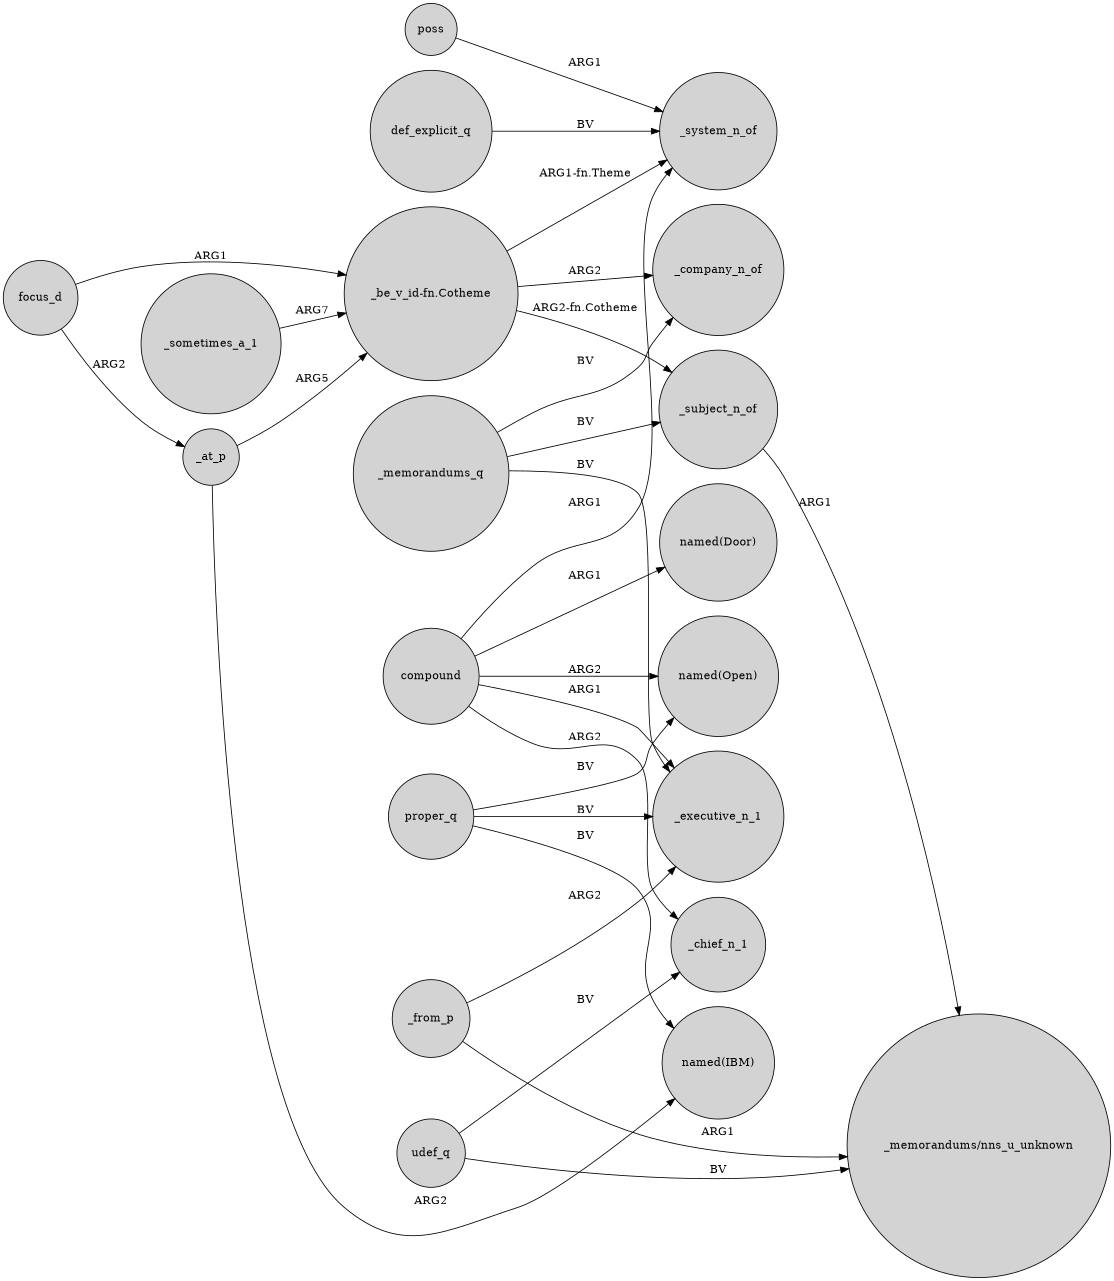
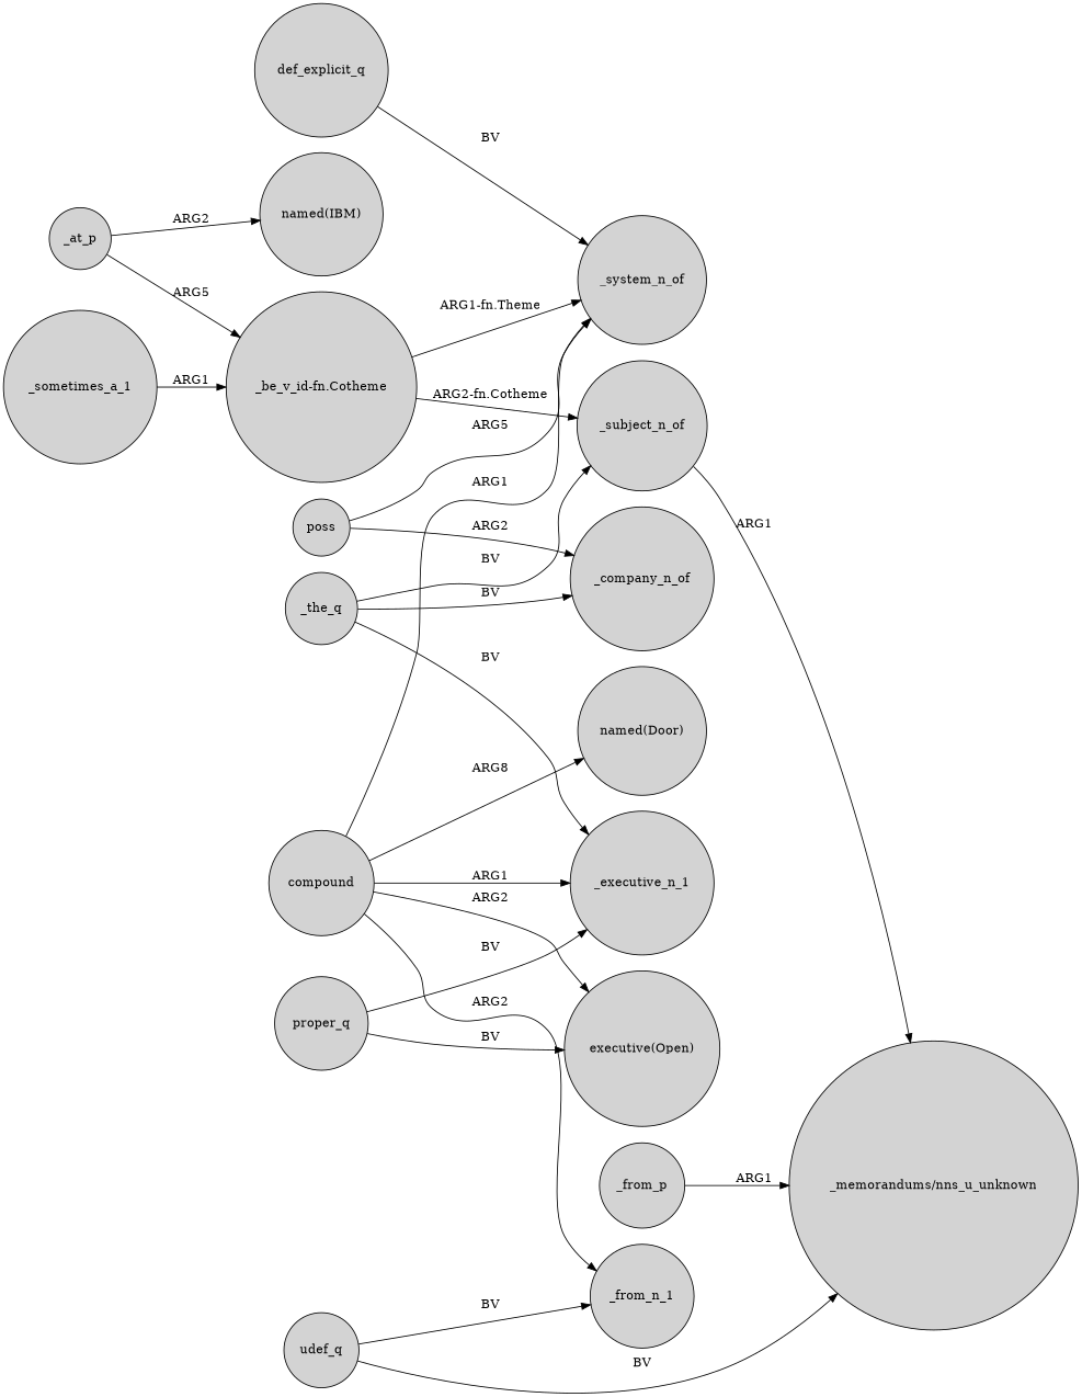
  digraph {
    rankdir=LR
    node [shape=circle style=filled]
    compound
    _system_n_of
    "named(Door)"
-   _chief_n_1
-   "named(Open)"
+   _chief_n_1 [label=_from_n_1]
+   "named(Open)" [label="executive(Open)"]
    _executive_n_1
    proper_q
    "named(IBM)"
    poss
    _company_n_of
    udef_q
    "_memorandums/nns_u_unknown"
    _subject_n_of
-   focus_d
    _at_p
    "_be_v_id-fn.Cotheme"
    _from_p
-   _the_q [label=_memorandums_q]
+   _the_q
    def_explicit_q
    _sometimes_a_1
    compound -> _system_n_of [label=ARG1]
-   compound -> "named(Door)" [label=ARG1]
+   compound -> "named(Door)" [label=ARG8]
    compound -> _chief_n_1 [label=ARG2]
    compound -> "named(Open)" [label=ARG2]
    compound -> _executive_n_1 [label=ARG1]
    proper_q -> "named(Open)" [label=BV]
    proper_q -> _executive_n_1 [label=BV]
-   proper_q -> "named(IBM)" [label=BV]
-   poss -> _system_n_of [label=ARG1]
-   "_be_v_id-fn.Cotheme" -> _company_n_of [label=ARG2]
+   poss -> _system_n_of [label=ARG5]
+   poss -> _company_n_of [label=ARG2]
    udef_q -> _chief_n_1 [label=BV]
    udef_q -> "_memorandums/nns_u_unknown" [label=BV]
    _subject_n_of -> "_memorandums/nns_u_unknown" [label=ARG1]
-   focus_d -> _at_p [label=ARG2]
-   focus_d -> "_be_v_id-fn.Cotheme" [label=ARG1]
    _at_p -> "named(IBM)" [label=ARG2]
    _at_p -> "_be_v_id-fn.Cotheme" [label=ARG5]
    "_be_v_id-fn.Cotheme" -> _system_n_of [label="ARG1-fn.Theme"]
    "_be_v_id-fn.Cotheme" -> _subject_n_of [label="ARG2-fn.Cotheme"]
-   _from_p -> _executive_n_1 [label=ARG2]
    _from_p -> "_memorandums/nns_u_unknown" [label=ARG1]
    _the_q -> _executive_n_1 [label=BV]
    _the_q -> _company_n_of [label=BV]
    _the_q -> _subject_n_of [label=BV]
    def_explicit_q -> _system_n_of [label=BV]
-   _sometimes_a_1 -> "_be_v_id-fn.Cotheme" [label=ARG7]
+   _sometimes_a_1 -> "_be_v_id-fn.Cotheme" [label=ARG1]
  }
